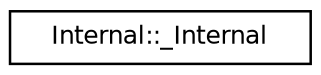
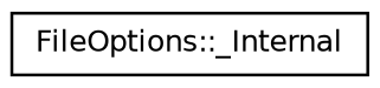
  digraph {
    rankdir=TB
-   n1 [color=black fillcolor=white fontname=Helvetica fontsize=10 height=0.2 label="Internal::_Internal" shape=record style=filled width=0.4]
+   n1 [color=black fillcolor=white fontname=Helvetica fontsize=10 height=0.2 label="FileOptions::_Internal" shape=record style=filled width=0.4]
  }
